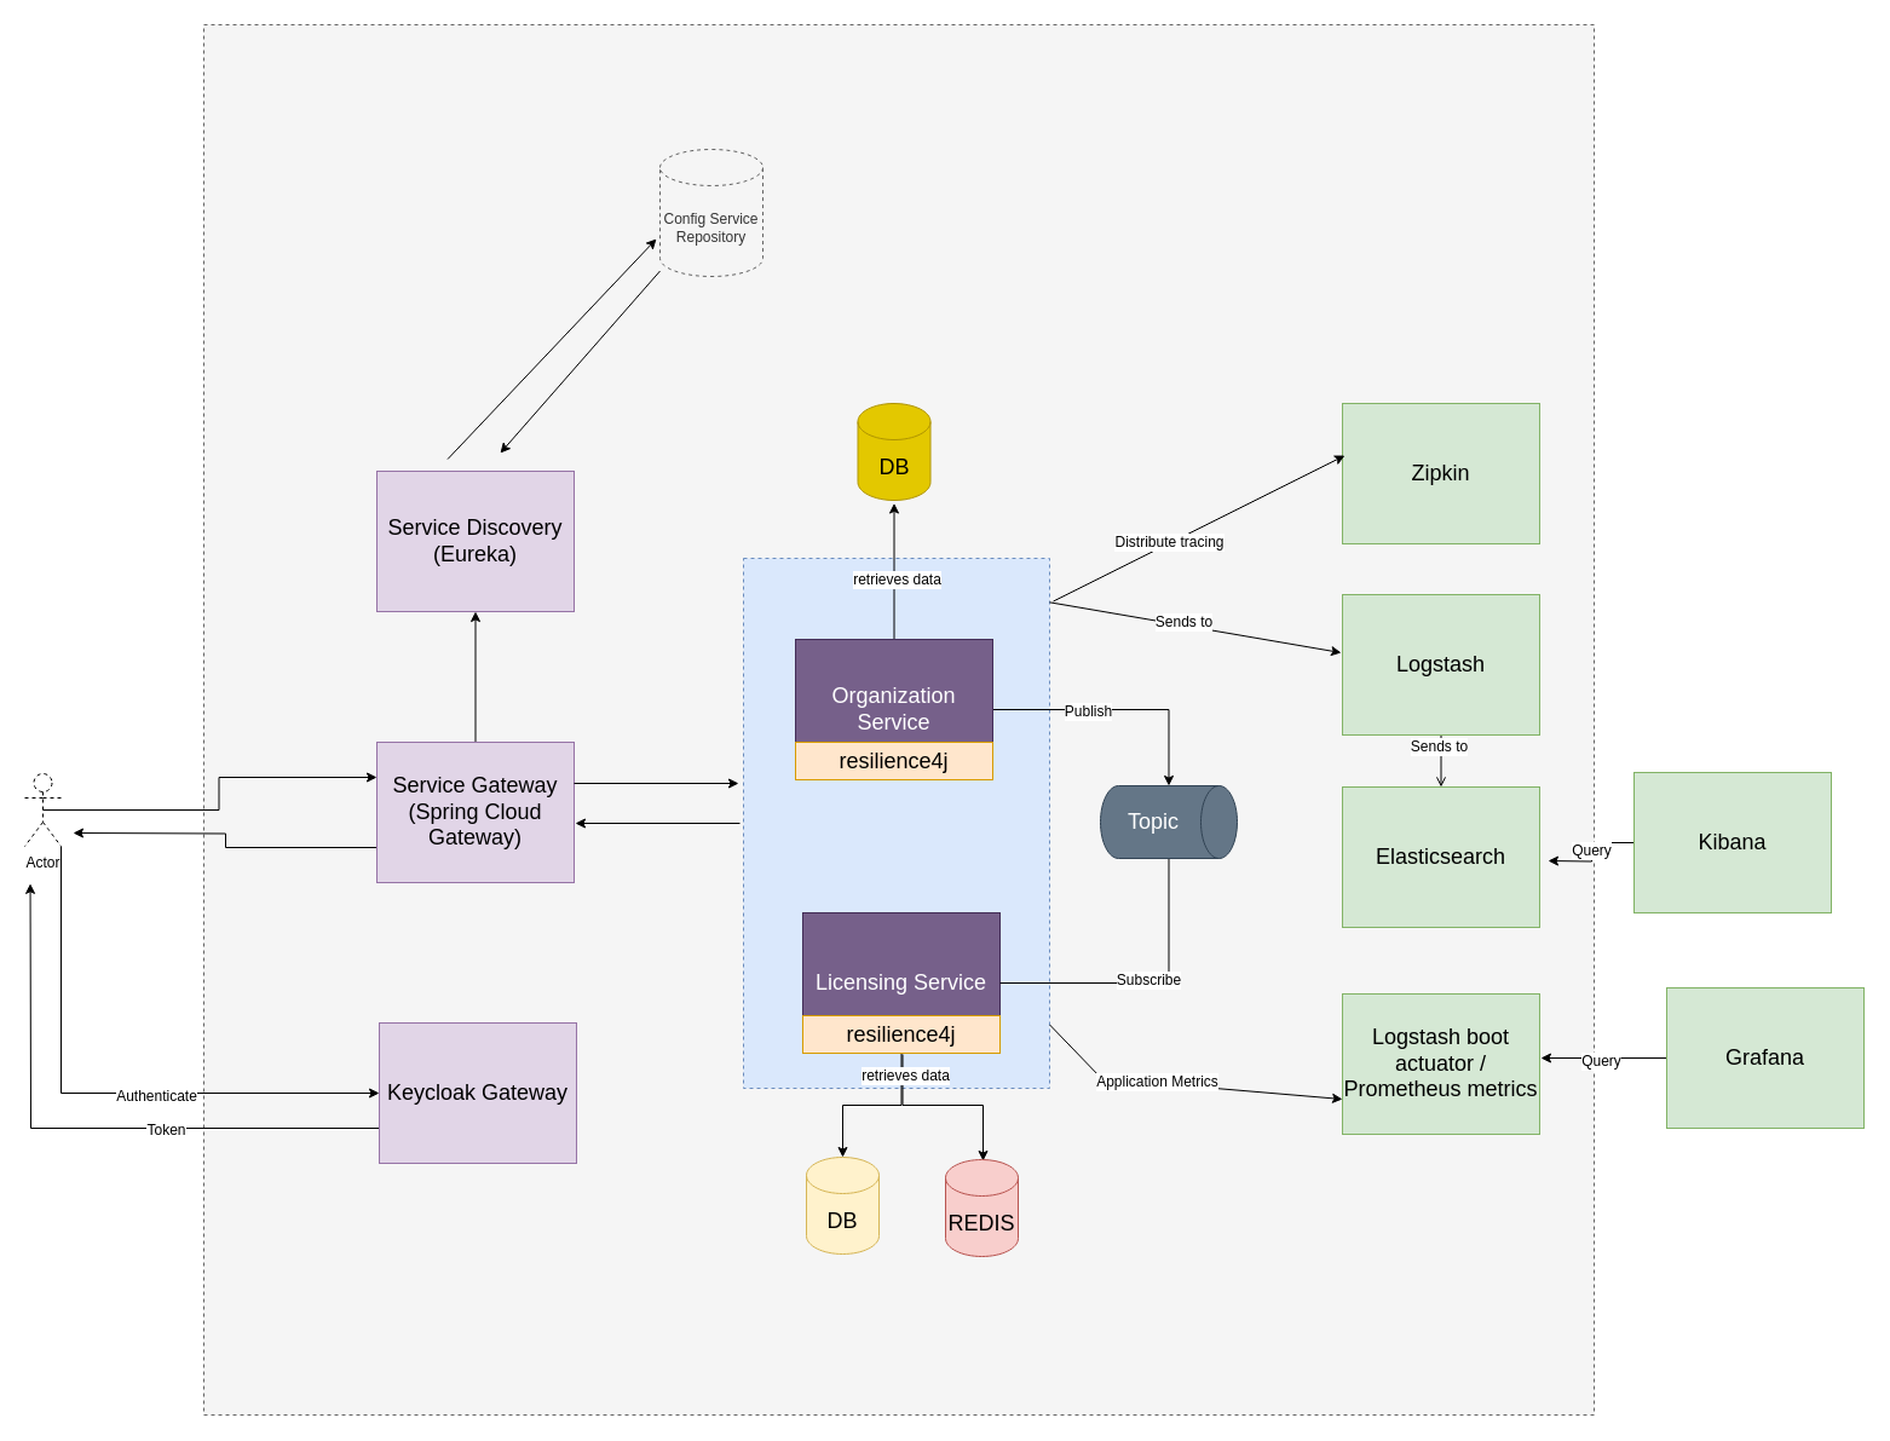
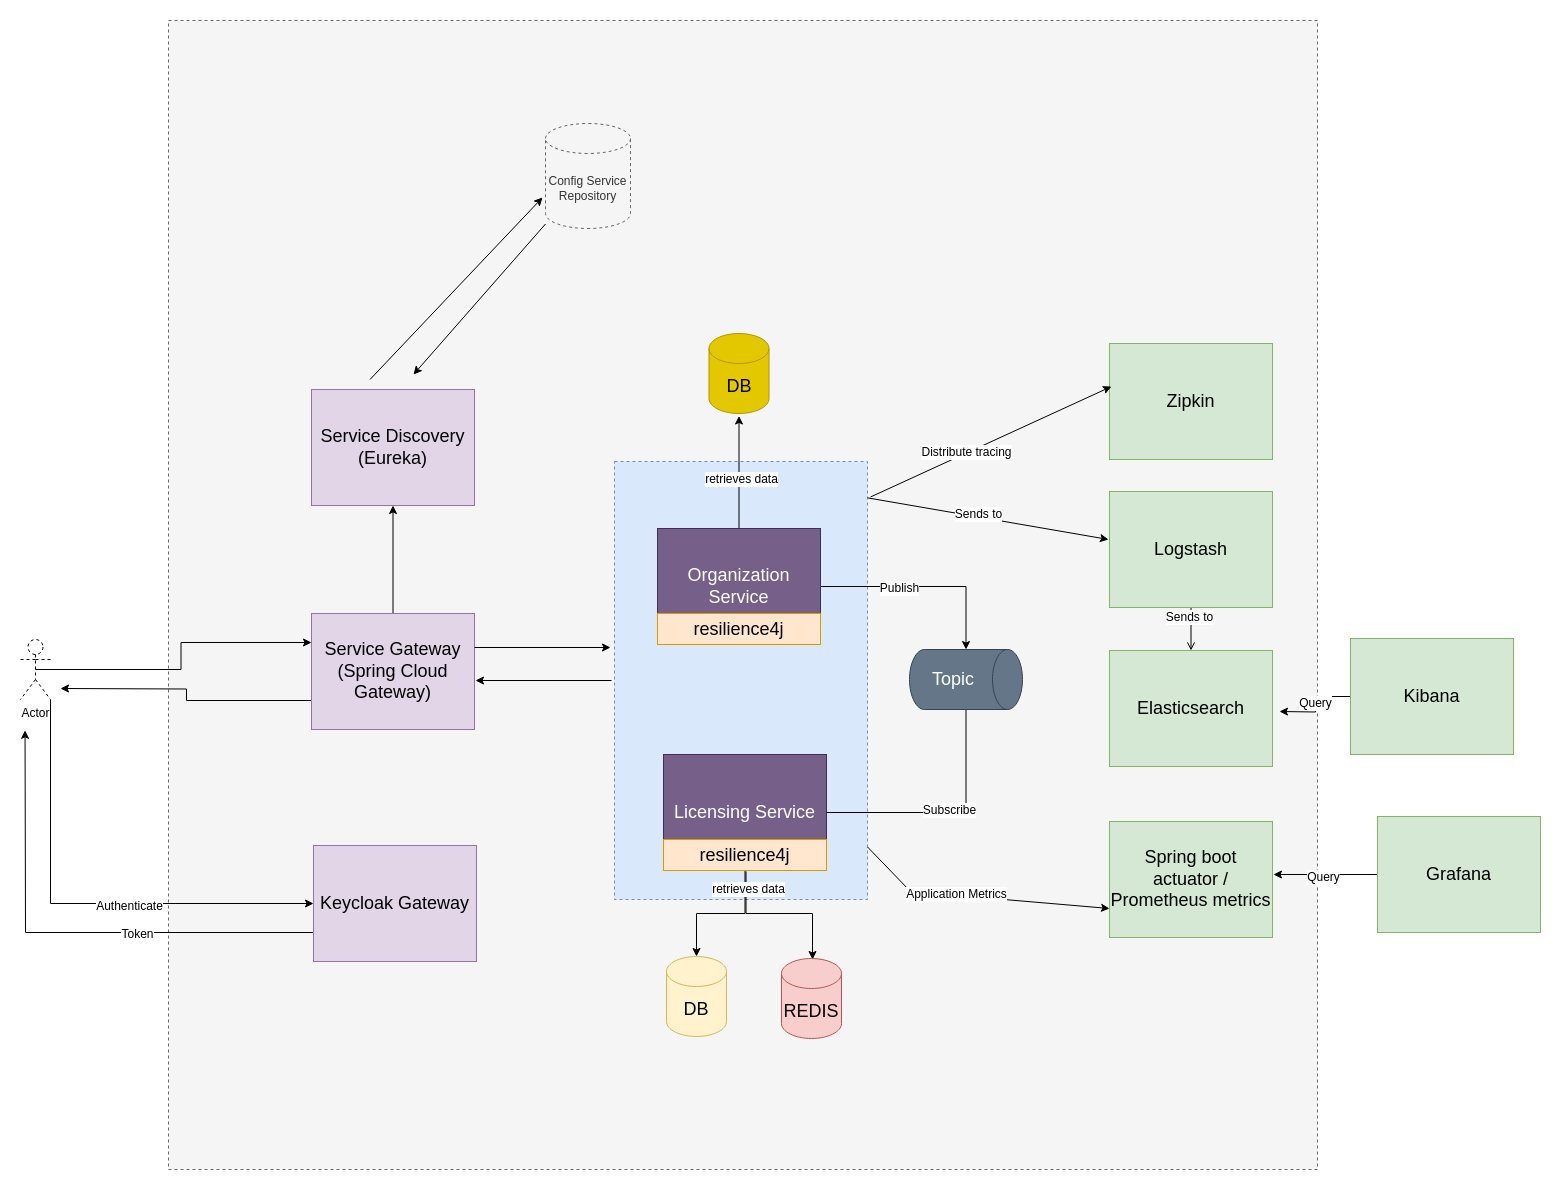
  <mxCell id="0" />
  <mxCell id="1" parent="0" />
  <mxCell id="2" value="" style="whiteSpace=wrap;html=1;aspect=fixed;dashed=1;fontSize=12;fillColor=#f5f5f5;strokeColor=#666666;fontColor=#333333;" parent="1" vertex="1"><mxGeometry x="168" y="20" width="1149" height="1149" as="geometry" /></mxCell>
  <mxCell id="3" value="" style="rounded=0;whiteSpace=wrap;html=1;fontSize=12;dashed=1;fillColor=#dae8fc;strokeColor=#6c8ebf;" parent="1" vertex="1"><mxGeometry x="614" y="461" width="253" height="438" as="geometry" /></mxCell>
  <mxCell id="4" style="edgeStyle=orthogonalEdgeStyle;rounded=0;orthogonalLoop=1;jettySize=auto;html=1;exitX=0.5;exitY=0;exitDx=0;exitDy=0;fontSize=12;" parent="1" source="6" target="42" edge="1"><mxGeometry relative="1" as="geometry" /></mxCell>
  <mxCell id="5" style="edgeStyle=orthogonalEdgeStyle;rounded=0;orthogonalLoop=1;jettySize=auto;html=1;exitX=0;exitY=0.75;exitDx=0;exitDy=0;fontSize=12;" parent="1" source="6" edge="1"><mxGeometry relative="1" as="geometry"><mxPoint x="60" y="688" as="targetPoint" /></mxGeometry></mxCell>
  <mxCell id="6" value="&lt;font style=&quot;font-size: 18px;&quot;&gt;Service Gateway (Spring Cloud Gateway)&lt;/font&gt;" style="rounded=0;whiteSpace=wrap;html=1;fillColor=#e1d5e7;strokeColor=#9673a6;" parent="1" vertex="1"><mxGeometry x="311" y="613" width="163" height="116" as="geometry" /></mxCell>
  <mxCell id="7" style="edgeStyle=orthogonalEdgeStyle;rounded=0;orthogonalLoop=1;jettySize=auto;html=1;fontSize=18;" parent="1" source="11" edge="1"><mxGeometry relative="1" as="geometry"><mxPoint x="738.5" y="415.5" as="targetPoint" /></mxGeometry></mxCell>
  <mxCell id="8" value="retrieves data" style="edgeLabel;html=1;align=center;verticalAlign=middle;resizable=0;points=[];fontSize=12;" parent="7" vertex="1" connectable="0"><mxGeometry x="-0.102" y="-1" relative="1" as="geometry"><mxPoint x="1" y="1" as="offset" /></mxGeometry></mxCell>
  <mxCell id="9" style="edgeStyle=orthogonalEdgeStyle;rounded=0;orthogonalLoop=1;jettySize=auto;html=1;exitX=1;exitY=0.5;exitDx=0;exitDy=0;fontSize=18;" parent="1" source="11" target="23" edge="1"><mxGeometry relative="1" as="geometry" /></mxCell>
  <mxCell id="10" value="Publish" style="edgeLabel;html=1;align=center;verticalAlign=middle;resizable=0;points=[];fontSize=12;" parent="9" vertex="1" connectable="0"><mxGeometry x="-0.252" relative="1" as="geometry"><mxPoint y="1" as="offset" /></mxGeometry></mxCell>
  <mxCell id="11" value="&lt;font style=&quot;font-size: 18px;&quot;&gt;Organization Service&lt;br&gt;&lt;/font&gt;" style="rounded=0;whiteSpace=wrap;html=1;fillColor=#76608a;fontColor=#ffffff;strokeColor=#432D57;" parent="1" vertex="1"><mxGeometry x="657" y="528" width="163" height="116" as="geometry" /></mxCell>
  <mxCell id="12" style="edgeStyle=orthogonalEdgeStyle;rounded=0;orthogonalLoop=1;jettySize=auto;html=1;fontSize=18;" parent="1" source="15" target="17" edge="1"><mxGeometry relative="1" as="geometry" /></mxCell>
  <mxCell id="13" style="edgeStyle=orthogonalEdgeStyle;rounded=0;orthogonalLoop=1;jettySize=auto;html=1;exitX=0.5;exitY=1;exitDx=0;exitDy=0;entryX=0.5;entryY=0;entryDx=0;entryDy=0;entryPerimeter=0;fontSize=18;" parent="1" edge="1"><mxGeometry relative="1" as="geometry"><mxPoint x="745.5" y="871" as="sourcePoint" /><mxPoint x="812" y="959" as="targetPoint" /><Array as="points"><mxPoint x="746" y="913" /><mxPoint x="812" y="913" /></Array></mxGeometry></mxCell>
  <mxCell id="14" value="retrieves data" style="edgeLabel;html=1;align=center;verticalAlign=middle;resizable=0;points=[];fontSize=12;" parent="13" vertex="1" connectable="0"><mxGeometry x="-0.799" y="2" relative="1" as="geometry"><mxPoint y="1" as="offset" /></mxGeometry></mxCell>
  <mxCell id="15" value="&lt;font style=&quot;font-size: 18px;&quot;&gt;Licensing Service&lt;br&gt;&lt;/font&gt;" style="rounded=0;whiteSpace=wrap;html=1;fillColor=#76608a;fontColor=#ffffff;strokeColor=#432D57;" parent="1" vertex="1"><mxGeometry x="663" y="754" width="163" height="116" as="geometry" /></mxCell>
  <mxCell id="16" value="DB" style="shape=cylinder3;whiteSpace=wrap;html=1;boundedLbl=1;backgroundOutline=1;size=15;fontSize=18;fillColor=#e3c800;fontColor=#000000;strokeColor=#B09500;" parent="1" vertex="1"><mxGeometry x="708.5" y="333" width="60" height="80" as="geometry" /></mxCell>
  <mxCell id="17" value="DB" style="shape=cylinder3;whiteSpace=wrap;html=1;boundedLbl=1;backgroundOutline=1;size=15;fontSize=18;fillColor=#fff2cc;strokeColor=#d6b656;" parent="1" vertex="1"><mxGeometry x="666" y="956" width="60" height="80" as="geometry" /></mxCell>
  <mxCell id="18" value="REDIS" style="shape=cylinder3;whiteSpace=wrap;html=1;boundedLbl=1;backgroundOutline=1;size=15;fontSize=18;fillColor=#f8cecc;strokeColor=#b85450;" parent="1" vertex="1"><mxGeometry x="781" y="958" width="60" height="80" as="geometry" /></mxCell>
  <mxCell id="19" value="resilience4j" style="rounded=0;whiteSpace=wrap;html=1;fontSize=18;fillColor=#ffe6cc;strokeColor=#d79b00;" parent="1" vertex="1"><mxGeometry x="657" y="613" width="163" height="31" as="geometry" /></mxCell>
  <mxCell id="20" value="resilience4j" style="rounded=0;whiteSpace=wrap;html=1;fontSize=18;fillColor=#ffe6cc;strokeColor=#d79b00;" parent="1" vertex="1"><mxGeometry x="663" y="839" width="163" height="31" as="geometry" /></mxCell>
  <mxCell id="21" style="edgeStyle=orthogonalEdgeStyle;rounded=0;orthogonalLoop=1;jettySize=auto;html=1;exitX=1;exitY=0.5;exitDx=0;exitDy=0;exitPerimeter=0;entryX=1;entryY=0.5;entryDx=0;entryDy=0;fontSize=18;endArrow=none;" parent="1" source="23" target="15" edge="1"><mxGeometry relative="1" as="geometry" /></mxCell>
  <mxCell id="22" value="Subscribe" style="edgeLabel;html=1;align=center;verticalAlign=middle;resizable=0;points=[];fontSize=12;" parent="21" vertex="1" connectable="0"><mxGeometry x="0.002" y="-3" relative="1" as="geometry"><mxPoint x="1" as="offset" /></mxGeometry></mxCell>
  <mxCell id="23" value="Topic" style="shape=cylinder3;whiteSpace=wrap;html=1;boundedLbl=1;backgroundOutline=1;size=15;fontSize=18;direction=south;fillColor=#647687;fontColor=#ffffff;strokeColor=#314354;" parent="1" vertex="1"><mxGeometry x="909" y="649" width="113" height="60" as="geometry" /></mxCell>
- <mxCell id="24" value="&lt;font style=&quot;font-size: 18px;&quot;&gt;Zipkin&lt;br&gt;&lt;/font&gt;" style="rounded=0;whiteSpace=wrap;html=1;fillColor=#d5e8d4;strokeColor=#82b366;" parent="1" vertex="1"><mxGeometry x="1109" y="333" width="163" height="116" as="geometry" /></mxCell>
+ <mxCell id="24" value="&lt;font style=&quot;font-size: 18px;&quot;&gt;Zipkin&lt;br&gt;&lt;/font&gt;" style="rounded=0;whiteSpace=wrap;html=1;fillColor=#d5e8d4;strokeColor=#82b366;" parent="1" vertex="1"><mxGeometry x="1109" y="343" width="163" height="116" as="geometry" /></mxCell>
  <mxCell id="25" style="edgeStyle=orthogonalEdgeStyle;rounded=0;orthogonalLoop=1;jettySize=auto;html=1;exitX=0.5;exitY=1;exitDx=0;exitDy=0;fontSize=12;endArrow=open;" parent="1" source="27" target="28" edge="1"><mxGeometry relative="1" as="geometry" /></mxCell>
  <mxCell id="26" value="Sends to" style="edgeLabel;html=1;align=center;verticalAlign=middle;resizable=0;points=[];fontSize=12;" parent="25" vertex="1" connectable="0"><mxGeometry x="-0.651" y="-2" relative="1" as="geometry"><mxPoint y="1" as="offset" /></mxGeometry></mxCell>
  <mxCell id="27" value="&lt;font style=&quot;font-size: 18px;&quot;&gt;Logstash&lt;br&gt;&lt;/font&gt;" style="rounded=0;whiteSpace=wrap;html=1;fillColor=#d5e8d4;strokeColor=#82b366;" parent="1" vertex="1"><mxGeometry x="1109" y="491" width="163" height="116" as="geometry" /></mxCell>
  <mxCell id="28" value="&lt;font style=&quot;font-size: 18px;&quot;&gt;Elasticsearch&lt;br&gt;&lt;/font&gt;" style="rounded=0;whiteSpace=wrap;html=1;fillColor=#d5e8d4;strokeColor=#82b366;" parent="1" vertex="1"><mxGeometry x="1109" y="650" width="163" height="116" as="geometry" /></mxCell>
- <mxCell id="29" value="&lt;font style=&quot;font-size: 18px;&quot;&gt;Logstash boot actuator / Prometheus metrics&lt;br&gt;&lt;/font&gt;" style="rounded=0;whiteSpace=wrap;html=1;fillColor=#d5e8d4;strokeColor=#82b366;" parent="1" vertex="1"><mxGeometry x="1109" y="821" width="163" height="116" as="geometry" /></mxCell>
+ <mxCell id="29" value="&lt;font style=&quot;font-size: 18px;&quot;&gt;Spring boot actuator / Prometheus metrics&lt;br&gt;&lt;/font&gt;" style="rounded=0;whiteSpace=wrap;html=1;fillColor=#d5e8d4;strokeColor=#82b366;" parent="1" vertex="1"><mxGeometry x="1109" y="821" width="163" height="116" as="geometry" /></mxCell>
  <mxCell id="30" value="" style="endArrow=classic;html=1;rounded=0;fontSize=12;exitX=1.012;exitY=0.081;exitDx=0;exitDy=0;exitPerimeter=0;entryX=0.012;entryY=0.371;entryDx=0;entryDy=0;entryPerimeter=0;" parent="1" source="3" target="24" edge="1"><mxGeometry width="50" height="50" relative="1" as="geometry"><mxPoint x="967" y="478" as="sourcePoint" /><mxPoint x="1017" y="428" as="targetPoint" /></mxGeometry></mxCell>
  <mxCell id="31" value="Distribute tracing" style="edgeLabel;html=1;align=center;verticalAlign=middle;resizable=0;points=[];fontSize=12;" parent="30" vertex="1" connectable="0"><mxGeometry x="-0.207" y="1" relative="1" as="geometry"><mxPoint as="offset" /></mxGeometry></mxCell>
  <mxCell id="32" value="" style="endArrow=classic;html=1;rounded=0;fontSize=12;exitX=1;exitY=0.083;exitDx=0;exitDy=0;exitPerimeter=0;" parent="1" source="3" edge="1"><mxGeometry width="50" height="50" relative="1" as="geometry"><mxPoint x="940.5" y="515" as="sourcePoint" /><mxPoint x="1108" y="539" as="targetPoint" /></mxGeometry></mxCell>
  <mxCell id="33" value="Sends to" style="edgeLabel;html=1;align=center;verticalAlign=middle;resizable=0;points=[];fontSize=12;" parent="32" vertex="1" connectable="0"><mxGeometry x="-0.083" y="3" relative="1" as="geometry"><mxPoint as="offset" /></mxGeometry></mxCell>
  <mxCell id="34" style="edgeStyle=orthogonalEdgeStyle;rounded=0;orthogonalLoop=1;jettySize=auto;html=1;exitX=0;exitY=0.5;exitDx=0;exitDy=0;fontSize=12;" parent="1" source="36" edge="1"><mxGeometry relative="1" as="geometry"><mxPoint x="1279" y="711" as="targetPoint" /></mxGeometry></mxCell>
  <mxCell id="35" value="Query" style="edgeLabel;html=1;align=center;verticalAlign=middle;resizable=0;points=[];fontSize=12;" parent="34" vertex="1" connectable="0"><mxGeometry x="-0.062" y="-1" relative="1" as="geometry"><mxPoint as="offset" /></mxGeometry></mxCell>
  <mxCell id="36" value="&lt;font style=&quot;font-size: 18px;&quot;&gt;Kibana&lt;br&gt;&lt;/font&gt;" style="rounded=0;whiteSpace=wrap;html=1;fillColor=#d5e8d4;strokeColor=#82b366;" parent="1" vertex="1"><mxGeometry x="1350" y="638" width="163" height="116" as="geometry" /></mxCell>
  <mxCell id="37" style="edgeStyle=orthogonalEdgeStyle;rounded=0;orthogonalLoop=1;jettySize=auto;html=1;exitX=0;exitY=0.5;exitDx=0;exitDy=0;fontSize=12;" parent="1" source="39" edge="1"><mxGeometry relative="1" as="geometry"><mxPoint x="1273" y="874" as="targetPoint" /></mxGeometry></mxCell>
  <mxCell id="38" value="Query" style="edgeLabel;html=1;align=center;verticalAlign=middle;resizable=0;points=[];fontSize=12;" parent="37" vertex="1" connectable="0"><mxGeometry x="0.058" y="2" relative="1" as="geometry"><mxPoint as="offset" /></mxGeometry></mxCell>
  <mxCell id="39" value="&lt;font style=&quot;font-size: 18px;&quot;&gt;Grafana&lt;br&gt;&lt;/font&gt;" style="rounded=0;whiteSpace=wrap;html=1;fillColor=#d5e8d4;strokeColor=#82b366;" parent="1" vertex="1"><mxGeometry x="1377" y="816" width="163" height="116" as="geometry" /></mxCell>
  <mxCell id="40" value="" style="endArrow=classic;html=1;rounded=0;fontSize=12;entryX=0;entryY=0.75;entryDx=0;entryDy=0;exitX=1;exitY=0.88;exitDx=0;exitDy=0;exitPerimeter=0;" parent="1" source="3" target="29" edge="1"><mxGeometry width="50" height="50" relative="1" as="geometry"><mxPoint x="967" y="908" as="sourcePoint" /><mxPoint x="1017" y="858" as="targetPoint" /><Array as="points"><mxPoint x="910" y="891" /></Array></mxGeometry></mxCell>
  <mxCell id="41" value="Application Metrics" style="edgeLabel;html=1;align=center;verticalAlign=middle;resizable=0;points=[];fontSize=12;" parent="40" vertex="1" connectable="0"><mxGeometry x="-0.388" y="-1" relative="1" as="geometry"><mxPoint x="28" as="offset" /></mxGeometry></mxCell>
  <mxCell id="42" value="&lt;font style=&quot;font-size: 18px;&quot;&gt;Service Discovery (Eureka)&lt;/font&gt;" style="rounded=0;whiteSpace=wrap;html=1;fillColor=#e1d5e7;strokeColor=#9673a6;" parent="1" vertex="1"><mxGeometry x="311" y="389" width="163" height="116" as="geometry" /></mxCell>
  <mxCell id="43" style="edgeStyle=orthogonalEdgeStyle;rounded=0;orthogonalLoop=1;jettySize=auto;html=1;exitX=0;exitY=0.75;exitDx=0;exitDy=0;fontSize=12;" parent="1" source="45" edge="1"><mxGeometry relative="1" as="geometry"><mxPoint x="24.545" y="729.818" as="targetPoint" /></mxGeometry></mxCell>
  <mxCell id="44" value="Token" style="edgeLabel;html=1;align=center;verticalAlign=middle;resizable=0;points=[];fontSize=12;" parent="43" vertex="1" connectable="0"><mxGeometry x="-0.276" y="1" relative="1" as="geometry"><mxPoint as="offset" /></mxGeometry></mxCell>
  <mxCell id="45" value="&lt;font style=&quot;font-size: 18px;&quot;&gt;Keycloak Gateway&lt;/font&gt;" style="rounded=0;whiteSpace=wrap;html=1;fillColor=#e1d5e7;strokeColor=#9673a6;" parent="1" vertex="1"><mxGeometry x="313" y="845" width="163" height="116" as="geometry" /></mxCell>
  <mxCell id="46" value="" style="endArrow=classic;html=1;rounded=0;fontSize=12;exitX=0;exitY=0.5;exitDx=0;exitDy=0;" parent="1" edge="1"><mxGeometry width="50" height="50" relative="1" as="geometry"><mxPoint x="611" y="680" as="sourcePoint" /><mxPoint x="475" y="680" as="targetPoint" /></mxGeometry></mxCell>
  <mxCell id="47" value="" style="endArrow=classic;html=1;rounded=0;fontSize=12;" parent="1" edge="1"><mxGeometry width="50" height="50" relative="1" as="geometry"><mxPoint x="474" y="647" as="sourcePoint" /><mxPoint x="610" y="647" as="targetPoint" /></mxGeometry></mxCell>
  <mxCell id="48" value="Config Service Repository" style="shape=cylinder3;whiteSpace=wrap;html=1;boundedLbl=1;backgroundOutline=1;size=15;dashed=1;fontSize=12;fillColor=#f5f5f5;fontColor=#333333;strokeColor=#666666;" parent="1" vertex="1"><mxGeometry x="545" y="123" width="85" height="105" as="geometry" /></mxCell>
  <mxCell id="49" value="" style="endArrow=classic;html=1;rounded=0;fontSize=12;" parent="1" edge="1"><mxGeometry width="50" height="50" relative="1" as="geometry"><mxPoint x="369.5" y="379" as="sourcePoint" /><mxPoint x="542" y="197" as="targetPoint" /></mxGeometry></mxCell>
  <mxCell id="50" value="" style="endArrow=classic;html=1;rounded=0;fontSize=12;exitX=0;exitY=0.957;exitDx=0;exitDy=0;exitPerimeter=0;" parent="1" source="48" edge="1"><mxGeometry width="50" height="50" relative="1" as="geometry"><mxPoint x="545" y="456" as="sourcePoint" /><mxPoint x="413" y="374" as="targetPoint" /></mxGeometry></mxCell>
  <mxCell id="51" style="edgeStyle=orthogonalEdgeStyle;rounded=0;orthogonalLoop=1;jettySize=auto;html=1;exitX=0.5;exitY=0.5;exitDx=0;exitDy=0;exitPerimeter=0;entryX=0;entryY=0.25;entryDx=0;entryDy=0;fontSize=12;" parent="1" source="54" target="6" edge="1"><mxGeometry relative="1" as="geometry" /></mxCell>
  <mxCell id="52" style="edgeStyle=orthogonalEdgeStyle;rounded=0;orthogonalLoop=1;jettySize=auto;html=1;exitX=1;exitY=1;exitDx=0;exitDy=0;exitPerimeter=0;entryX=0;entryY=0.5;entryDx=0;entryDy=0;fontSize=12;" parent="1" source="54" target="45" edge="1"><mxGeometry relative="1" as="geometry" /></mxCell>
  <mxCell id="53" value="Authenticate" style="edgeLabel;html=1;align=center;verticalAlign=middle;resizable=0;points=[];fontSize=12;" parent="52" vertex="1" connectable="0"><mxGeometry x="0.208" y="-2" relative="1" as="geometry"><mxPoint as="offset" /></mxGeometry></mxCell>
  <mxCell id="54" value="Actor" style="shape=umlActor;verticalLabelPosition=bottom;verticalAlign=top;html=1;outlineConnect=0;dashed=1;fontSize=12;" parent="1" vertex="1"><mxGeometry x="20" y="639" width="30" height="60" as="geometry" /></mxCell>
